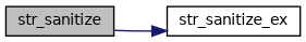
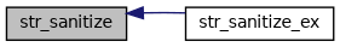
  digraph {
    rankdir=LR
    node [color=black fontname=Helvetica fontsize=10 shape=record style=filled]
    n1 [fillcolor=grey75 fontcolor=black height=0.2 label=str_sanitize width=0.4]
    n2 [fillcolor=white height=0.2 label=str_sanitize_ex width=0.4]
-   n1 -> n2 [color=midnightblue fontname=Helvetica fontsize=10 labelfontname=Helvetica labelfontsize=10 style=solid]
+   n2 -> n1 [color=midnightblue fontname=Helvetica fontsize=10 labelfontname=Helvetica labelfontsize=10 style=solid]
  }
